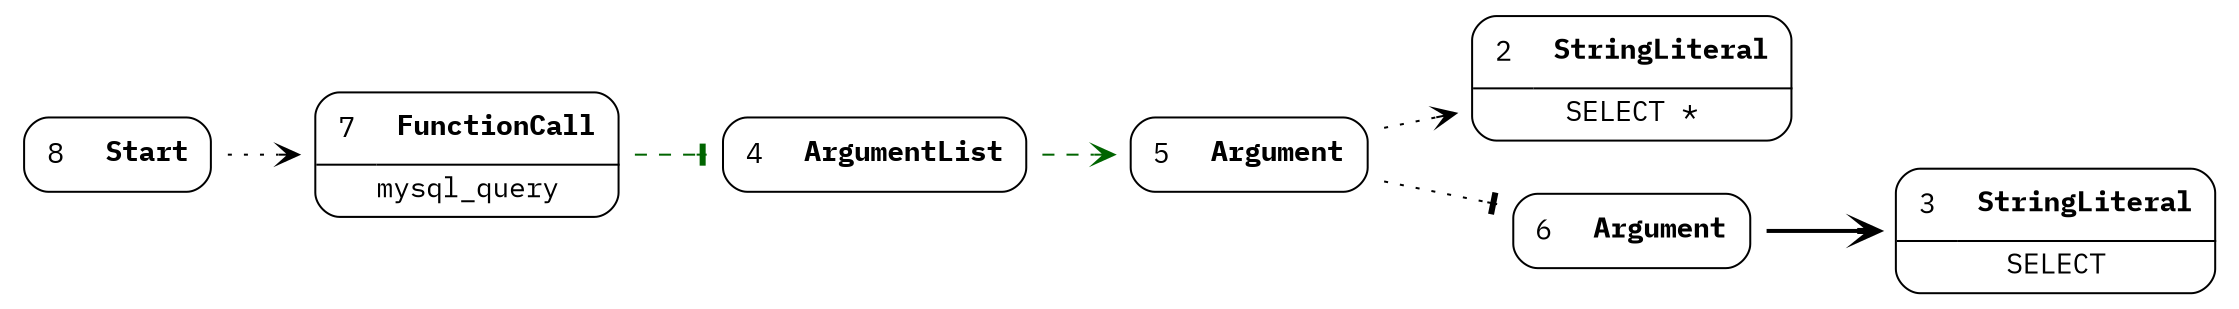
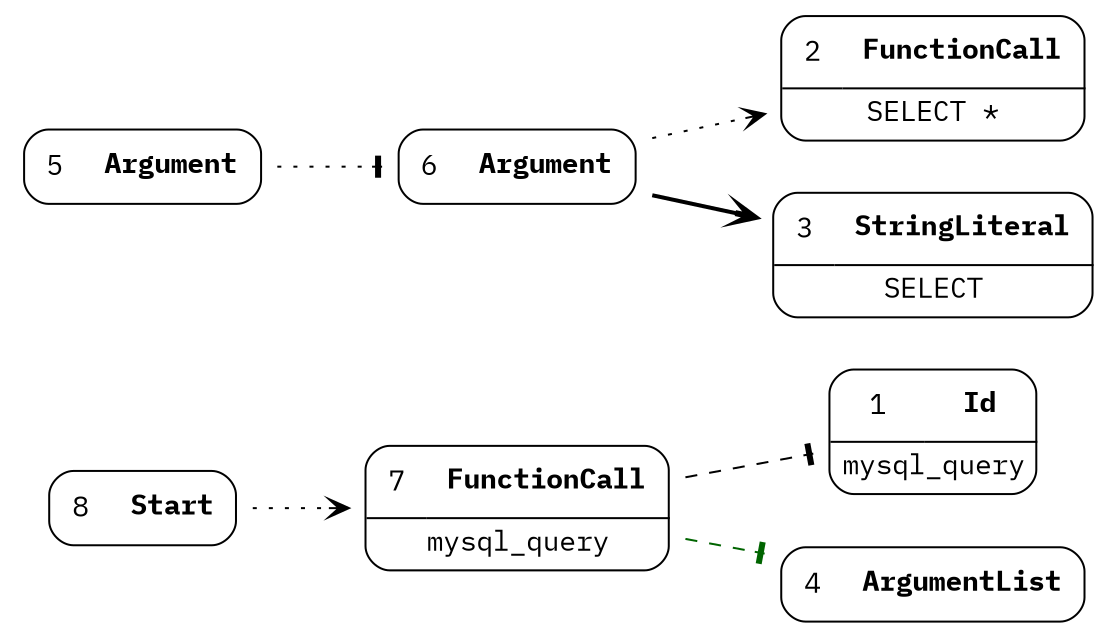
  digraph {
    fontname="IBM Plex Mono"
    rankdir=LR
    node [fontname="IBM Plex Mono" shape=none]
    edge [arrowhead=vee color=black fontname="IBM Plex Mono" style=dashed weight=10]
-   n2 [label=<<TABLE border='1' cellspacing='0' cellpadding='10' style='rounded' ><TR><TD border='0'>2</TD><TD border='0'><B>StringLiteral</B></TD></TR><HR/><TR><TD border='0' cellpadding='5' colspan='2'>SELECT *</TD></TR></TABLE>>]
+   n1 [label=<<TABLE border='1' cellspacing='0' cellpadding='10' style='rounded' ><TR><TD border='0'>1</TD><TD border='0'><B>Id</B></TD></TR><HR/><TR><TD border='0' cellpadding='5' colspan='2'>mysql_query</TD></TR></TABLE>>]
+   n2 [label=<<TABLE border='1' cellspacing='0' cellpadding='10' style='rounded' ><TR><TD border='0'>2</TD><TD border='0'><B>FunctionCall</B></TD></TR><HR/><TR><TD border='0' cellpadding='5' colspan='2'>SELECT *</TD></TR></TABLE>>]
    n3 [label=<<TABLE border='1' cellspacing='0' cellpadding='10' style='rounded' ><TR><TD border='0'>3</TD><TD border='0'><B>StringLiteral</B></TD></TR><HR/><TR><TD border='0' cellpadding='5' colspan='2'>SELECT</TD></TR></TABLE>>]
    n4 [label=<<TABLE border='1' cellspacing='0' cellpadding='10' style='rounded' ><TR><TD border='0'>4</TD><TD border='0'><B>ArgumentList</B></TD></TR></TABLE>>]
    n5 [label=<<TABLE border='1' cellspacing='0' cellpadding='10' style='rounded' ><TR><TD border='0'>5</TD><TD border='0'><B>Argument</B></TD></TR></TABLE>>]
    n6 [label=<<TABLE border='1' cellspacing='0' cellpadding='10' style='rounded' ><TR><TD border='0'>6</TD><TD border='0'><B>Argument</B></TD></TR></TABLE>>]
    n7 [label=<<TABLE border='1' cellspacing='0' cellpadding='10' style='rounded' ><TR><TD border='0'>7</TD><TD border='0'><B>FunctionCall</B></TD></TR><HR/><TR><TD border='0' cellpadding='5' colspan='2'>mysql_query</TD></TR></TABLE>>]
    n8 [label=<<TABLE border='1' cellspacing='0' cellpadding='10' style='rounded' ><TR><TD border='0'>8</TD><TD border='0'><B>Start</B></TD></TR></TABLE>>]
-   n4 -> n5 [color=darkgreen]
-   n5 -> n2 [style=dotted]
+   n6 -> n2 [style=dotted]
    n5 -> n6 [arrowhead=tee style=dotted]
    n6 -> n3 [style=bold]
+   n7 -> n1 [arrowhead=tee]
    n7 -> n4 [arrowhead=tee color=darkgreen]
    n8 -> n7 [style=dotted]
  }
